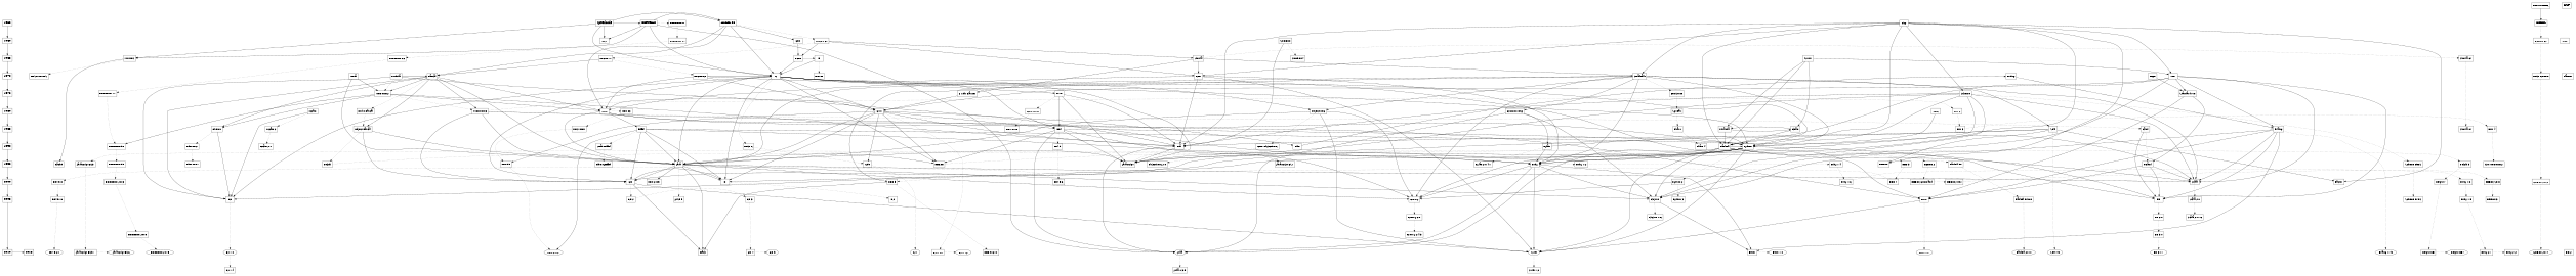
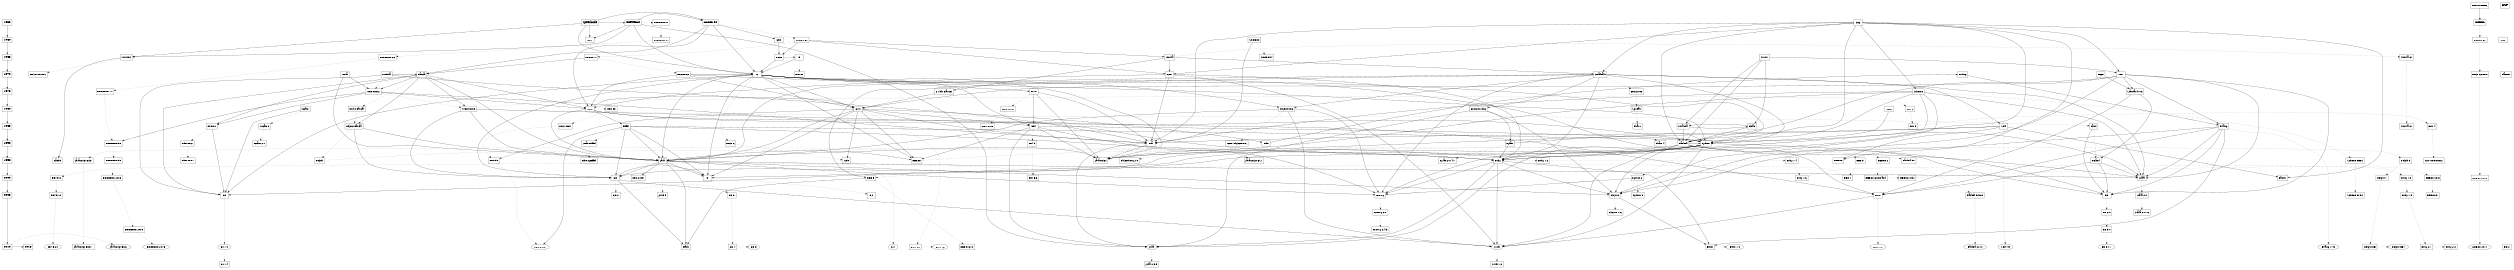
  digraph {
    fontname=Helvetica
    nodesep="1.0 equally"
    ranksep="1.0 equally"
    node [shape=box]
    1955 [fontsize=16]
    1960 [fontsize=16]
    1965 [fontsize=16]
    1970 [fontsize=16]
    1975 [fontsize=16]
    1980 [fontsize=16]
    1985 [fontsize=16]
    1990 [fontsize=16]
    1995 [fontsize=16]
    2000 [fontsize=16]
    2005 [fontsize=16]
    2010 [fontsize=16]
    2015 [fontsize=16]
    Speedcode [fontsize=16]
    FORTRAN [fontsize=16]
    "ALGOL 58" [fontsize=16]
    COBOL [fontsize=16]
    LISP [fontsize=16]
    "C# 5" [shape=""]
    "C++ 1y" [shape=""]
    Swift [shape=""]
    C11 [shape=""]
    "Perl 5.20" [shape=""]
    "ADA 2012" [shape=""]
    "Delphi XE4" [shape=""]
    "COBOL 2014" [shape=""]
    "FORTRAN 2015" [shape=""]
    "Rust 1.0" [shape=""]
    "Elixir 1.0" [shape=""]
    "Erlang 17.5" [shape=""]
    "Javascript ES6" [shape=""]
    "Go 1.0" [shape=""]
    "Self 4.5" [shape=""]
    Julia [shape=""]
    "Haskell 2010" [shape=""]
    "F# 3.1.1" [shape=""]
    Lisp
    "FORTRAN II"
    CPL
    "PL/I"
    "COBOL 60"
    "ALGOL 60"
    SNOBOL
    APL
    "FORTRAN IV"
    Simula
    "Simula 67"
    BCPL
    B
    "ALGOL W"
    "FORTRAN 66"
    ISWIM
    MUMPS
    Modula
    Smalltalk
    C
    Pascal
    "ANSI COBOL"
    "ALGOL 68"
    Planner
    Prolog
    CLU
    ML
    Hope
    "C with Classes"
    "MODULA-2"
    AWK
    "FORTRAN 77"
    Scheme
    "C++"
    "Objective-C"
    ADA
    "ADA 83"
    "Turbo Pascal"
    "PIM 2"
    ABC
    "MODULA-3"
    "Common Lisp"
    occam
    "Simula 87"
    Perl
    Eiffel
    "ANSI ADA"
    "PIM 3"
    "Object Pascal"
    "PIM 4"
    Oberon
    Erlang
    Self
    Caml
    Miranda
    Clean
    Lua
    Python
    "GNU Objective-C"
    "ANSI C"
    "Perl 5"
    Pike
    "FORTRAN 90"
    Dylan
    Haskell
    Java
    C99
    "ADA 95"
    Delphi
    "Delphi 5"
    "ISO MODULA-2"
    "FORTRAN 95"
    "Scheme R5RS"
    Javascript
    "Javascript ES1"
    "Javascript ES3"
    REBOL
    "REBOL 2"
    OCaml
    "Haskell 98"
    "Caché"
    "PHP/FI"
    "PHP 3"
    Ruby
    "Ruby 1.2"
    "Ruby 1.4"
    "Python 2"
    Scala
    "C#"
    D
    "Perl 5.6"
    "Perl 5.8"
    "COBOL 2002"
    "Delphi 7"
    "FORTRAN 2003"
    "REBOL/Command"
    "REBOL/View"
    "REBOL/SDK"
    "PHP 4"
    "PHP 5"
    "Ruby 1.6"
    "Ruby 1.8"
    Factor
    "Python 3"
    "J2SE 5"
    "C# 2"
    "C# 3"
    D2
    "Perl 5.10"
    "Scheme R7RS"
    Go
    Rust
    "REBOL 3"
    Clojure
    "Haskell Prime"
    "F#"
    "Ruby 1.9"
    "C# 4"
    "C++ 0x"
    "Delphi XE"
    "Javascript ES5.1"
    "F# 2"
    Elixir
    Hack
    "PHP 5.6.10"
    "Ruby 2.1"
    "Ruby 2.2"
    "Swift 1.2"
    "Go 1.4"
    "Julia 0.3.9"
    SNOBOL4
    "New B"
    "ANSI MUMPS"
    GemStone
    Groovy
    "Standard ML"
    "GNU AWK"
    "occam 2"
    SmartEiffel
    "Oberon-2"
    "Objective-C 2.0"
    "Dylan 2014.1"
    "ADA 2005"
    "Scala 2.0"
    "FORTRAN 2008"
    "Clojure 1.6"
    "F# 2.0"
    Squeak
    "Groovy 2.0"
    "New AWK"
    "occam 2.1"
    LibertyEiffel
    "Oberon-07"
    "Scala 2.11.6"
    "F# 3.0"
    Pharo
    "Pharo 4"
    "Groovy 2.4.3"
    Mesa
    "FLOW-MATIC"
    subgraph sub_1 {
      1955
      1960
      1965
      1970
      1975
      1980
      1985
      1990
      1995
      2000
      2005
      2010
      2015
      Speedcode
      FORTRAN
      "ALGOL 58"
      COBOL
      LISP
    }
    subgraph sub_2 {
      rank=same
      "C# 5"
      "C++ 1y"
      Swift
      C11
      "Perl 5.20"
      "ADA 2012"
      "Delphi XE4"
      "COBOL 2014"
      "FORTRAN 2015"
      "Rust 1.0"
      "Elixir 1.0"
      "Erlang 17.5"
      "Javascript ES6"
      "Go 1.0"
      "Self 4.5"
      Julia
      "Haskell 2010"
      "F# 3.1.1"
    }
    subgraph sub_3 {
      rank=same
      1955
      Speedcode
      FORTRAN
      "ALGOL 58"
      COBOL
      Lisp
      "FORTRAN II"
    }
    subgraph sub_4 {
      rank=same
      1960
      CPL
      "PL/I"
      "COBOL 60"
      "ALGOL 60"
      SNOBOL
      APL
      "FORTRAN IV"
    }
    subgraph sub_5 {
      rank=same
      1965
      Simula
      "Simula 67"
      BCPL
      B
      "ALGOL W"
      "FORTRAN 66"
      ISWIM
      MUMPS
    }
    subgraph sub_6 {
      rank=same
      1970
      Modula
      Smalltalk
      C
      Pascal
      "ANSI COBOL"
      "ALGOL 68"
      Planner
      Prolog
      CLU
      ML
      Hope
    }
    subgraph sub_7 {
      rank=same
      1975
      "C with Classes"
      "MODULA-2"
      AWK
      "FORTRAN 77"
      Scheme
    }
    subgraph sub_8 {
      rank=same
      1980
      "C++"
      "Objective-C"
      ADA
      "ADA 83"
      "Turbo Pascal"
      "PIM 2"
      ABC
      "MODULA-3"
      "Common Lisp"
      occam
    }
    subgraph sub_9 {
      rank=same
      1985
      "Simula 87"
      Perl
      Eiffel
      "ANSI ADA"
      "PIM 3"
      "Object Pascal"
      "PIM 4"
      Oberon
      Erlang
      Self
      Caml
      Miranda
      Clean
    }
    subgraph sub_10 {
      rank=same
      1990
      Lua
      Python
      "GNU Objective-C"
      "ANSI C"
      "Perl 5"
      Pike
      "FORTRAN 90"
      Dylan
      Haskell
    }
    subgraph sub_11 {
      rank=same
      1995
      Java
      C99
      "ADA 95"
      Delphi
      "Delphi 5"
      "ISO MODULA-2"
      "FORTRAN 95"
      "Scheme R5RS"
      Javascript
      "Javascript ES1"
      "Javascript ES3"
      REBOL
      "REBOL 2"
      OCaml
      "Haskell 98"
      "Caché"
      "PHP/FI"
      "PHP 3"
      Ruby
      "Ruby 1.2"
      "Ruby 1.4"
    }
    subgraph sub_12 {
      rank=same
      2000
      "Python 2"
      Scala
      "C#"
      D
      "Perl 5.6"
      "Perl 5.8"
      "COBOL 2002"
      "Delphi 7"
      "FORTRAN 2003"
      "REBOL/Command"
      "REBOL/View"
      "REBOL/SDK"
      "PHP 4"
      "PHP 5"
      "Ruby 1.6"
      "Ruby 1.8"
      Factor
    }
    subgraph sub_13 {
      rank=same
      2005
      "Python 3"
      "J2SE 5"
      "C# 2"
      "C# 3"
      D2
      "Perl 5.10"
      "Scheme R7RS"
      Go
      Rust
      "REBOL 3"
      Clojure
      "Haskell Prime"
      "F#"
      "Ruby 1.9"
    }
    subgraph sub_14 {
      rank=same
      2010
      "C# 5"
      "C++ 1y"
      Swift
      C11
      "Perl 5.20"
      "ADA 2012"
      "Delphi XE4"
      "COBOL 2014"
      "Elixir 1.0"
      "Javascript ES6"
      "Go 1.0"
      "Self 4.5"
      Julia
      "Haskell 2010"
      "F# 3.1.1"
      "C# 4"
      "C++ 0x"
      "Delphi XE"
      "Javascript ES5.1"
      "F# 2"
      Elixir
      Hack
      "PHP 5.6.10"
      "Ruby 2.1"
      "Ruby 2.2"
    }
    subgraph sub_15 {
      rank=same
      2015
      "FORTRAN 2015"
      "Rust 1.0"
      "Erlang 17.5"
    }
    1955 -> 1960
    1960 -> 1965
    1965 -> 1970
    1970 -> 1975
    1975 -> 1980
    1980 -> 1985
    1985 -> 1990
    1990 -> 1995
    1995 -> 2000
    2000 -> 2005
    2005 -> 2010
    2010 -> 2015
    Speedcode -> FORTRAN
    Speedcode -> "ALGOL 58"
    Speedcode -> "PL/I"
    Speedcode -> MUMPS
    Speedcode -> C
    FORTRAN -> "ALGOL 58"
    FORTRAN -> Julia
    FORTRAN -> "FORTRAN II" [style=dotted]
    FORTRAN -> "PL/I"
    FORTRAN -> MUMPS
    FORTRAN -> C
    "ALGOL 58" -> CPL
    "ALGOL 58" -> "ALGOL 60" [style=dotted]
    "ALGOL 58" -> C
    "ALGOL 58" -> Pascal
    "ALGOL 58" -> ADA
    COBOL -> "COBOL 60" [style=dotted]
    Swift -> "Swift 1.2" [style=dotted]
    "Go 1.0" -> "Go 1.4" [style=dotted]
    Julia -> "Julia 0.3.9" [style=dotted]
    Lisp -> Smalltalk
    Lisp -> CLU
    Lisp -> ML
    Lisp -> Scheme
    Lisp -> Lua
    Lisp -> Python
    Lisp -> Haskell
    Lisp -> REBOL
    Lisp -> Ruby
    Lisp -> Factor
    "FORTRAN II" -> "FORTRAN IV" [style=dotted]
    CPL -> BCPL
    "COBOL 60" -> "ANSI COBOL" [style=dotted]
    "ALGOL 60" -> Simula
    "ALGOL 60" -> BCPL
    "ALGOL 60" -> "ALGOL W" [style=dotted]
    "ALGOL 60" -> CLU
    SNOBOL -> Lua
    SNOBOL -> SNOBOL4 [style=dotted]
    "FORTRAN IV" -> "FORTRAN 66" [style=dotted]
    Simula -> "Simula 67" [style=dotted]
    Simula -> Smalltalk
    Simula -> CLU
    Simula -> "C with Classes"
    "Simula 67" -> "Simula 87" [style=dotted]
    BCPL -> B
    BCPL -> C
    B -> C
    B -> "New B" [style=dotted]
    "ALGOL W" -> Pascal
    "ALGOL W" -> "ALGOL 68" [style=dotted]
    "FORTRAN 66" -> "FORTRAN 77" [style=dotted]
    ISWIM -> ML
    ISWIM -> Miranda
    ISWIM -> Clean
    ISWIM -> Haskell
    MUMPS -> "Caché"
    MUMPS -> "ANSI MUMPS" [style=dotted]
    Modula -> Pascal
    Modula -> "MODULA-2" [style=dotted]
    Modula -> Lua
    Modula -> Go
    Smalltalk -> "Objective-C"
    Smalltalk -> "Common Lisp"
    Smalltalk -> Self
    Smalltalk -> Python
    Smalltalk -> Java
    Smalltalk -> Ruby
    Smalltalk -> Scala
    Smalltalk -> "PHP 5"
    Smalltalk -> GemStone [style=dotted]
    Smalltalk -> Groovy
    C -> AWK
    C -> "C++"
    C -> "Objective-C"
    C -> Perl
    C -> Python
    C -> "ANSI C" [style=dotted]
    C -> Java
    C -> Javascript
    C -> "PHP/FI"
    C -> "C#"
    C -> D
    C -> Go
    C -> Rust
    Pascal -> "MODULA-2"
    Pascal -> ADA
    Pascal -> "Turbo Pascal" [style=dotted]
    Pascal -> "MODULA-3"
    Pascal -> "Object Pascal"
    Pascal -> Oberon
    Pascal -> Java
    Pascal -> Go
    "ANSI COBOL" -> "COBOL 2002" [style=dotted]
    "ALGOL 68" -> C
    "ALGOL 68" -> "C++"
    "ALGOL 68" -> ADA
    "ALGOL 68" -> Python
    Prolog -> Erlang
    CLU -> Swift
    CLU -> ADA
    CLU -> Lua
    CLU -> Ruby
    ML -> "C++"
    ML -> Erlang
    ML -> Haskell
    ML -> Scala
    ML -> Clojure
    ML -> "F#"
    ML -> "Standard ML"
    Hope -> "Standard ML"
    "C with Classes" -> "C++"
    "MODULA-2" -> ADA
    "MODULA-2" -> "MODULA-3" [style=dotted]
    "MODULA-2" -> Oberon
    "MODULA-2" -> Lua
    "MODULA-2" -> "FORTRAN 90"
    AWK -> Perl
    AWK -> Lua
    AWK -> Javascript
    AWK -> "GNU AWK" [style=dotted]
    "FORTRAN 77" -> "FORTRAN 90" [style=dotted]
    Scheme -> Lua
    Scheme -> Haskell
    Scheme -> "Scheme R5RS" [style=dotted]
    Scheme -> Javascript
    Scheme -> Ruby
    Scheme -> Scala
    Scheme -> Clojure
    "C++" -> Perl
    "C++" -> Lua
    "C++" -> Pike
    "C++" -> Java
    "C++" -> C99
    "C++" -> "ADA 95"
    "C++" -> "PHP/FI"
    "C++" -> D
    "C++" -> "C++ 0x" [style=dotted]
    "Objective-C" -> Swift
    "Objective-C" -> "GNU Objective-C" [style=dotted]
    "Objective-C" -> Java
    "Objective-C" -> Groovy
    ADA -> "C++"
    ADA -> "ADA 83" [style=dotted]
    ADA -> Eiffel
    ADA -> Java
    ADA -> Ruby
    ADA -> Rust
    "ADA 83" -> "ANSI ADA" [style=dotted]
    "Turbo Pascal" -> "Object Pascal" [style=dotted]
    "PIM 2" -> "PIM 3" [style=dotted]
    ABC -> Python
    "MODULA-3" -> "PIM 2" [style=dotted]
    "MODULA-3" -> Caml [style=dotted]
    "MODULA-3" -> Python
    "MODULA-3" -> Java
    "MODULA-3" -> "C#"
    "Common Lisp" -> Julia
    "Common Lisp" -> Dylan
    "Common Lisp" -> Clojure
    occam -> Go
    occam -> "occam 2" [style=dotted]
    Perl -> Julia
    Perl -> Python
    Perl -> "Perl 5" [style=dotted]
    Perl -> Javascript
    Perl -> "PHP/FI"
    Perl -> Groovy
    Eiffel -> "ADA 2012"
    Eiffel -> Java
    Eiffel -> Ruby
    Eiffel -> Scala
    Eiffel -> "C#"
    Eiffel -> D
    Eiffel -> SmartEiffel [style=dotted]
    "ANSI ADA" -> "ADA 95" [style=dotted]
    "PIM 3" -> "PIM 4" [style=dotted]
    "Object Pascal" -> Java
    "Object Pascal" -> Delphi [style=dotted]
    "Object Pascal" -> "C#"
    "PIM 4" -> "ISO MODULA-2" [style=dotted]
    Oberon -> Go
    Oberon -> "Oberon-2" [style=dotted]
    Erlang -> "Erlang 17.5" [style=dotted]
    Erlang -> Scala
    Erlang -> Rust
    Erlang -> Clojure
    Erlang -> "F#"
    Erlang -> Elixir
    Self -> "Self 4.5" [style=dotted]
    Self -> Lua
    Self -> Javascript
    Self -> REBOL
    Self -> Factor
    Caml -> OCaml [style=dotted]
    Caml -> "F#"
    Miranda -> Clean
    Miranda -> Haskell
    Clean -> Miranda
    Clean -> Haskell
    Lua -> Julia
    Lua -> Javascript
    Python -> Swift
    Python -> Julia
    Python -> Javascript
    Python -> Ruby
    Python -> "Python 2" [style=dotted]
    Python -> D
    Python -> Go
    Python -> "F#"
    Python -> Groovy
    "GNU Objective-C" -> "Objective-C 2.0" [style=dotted]
    "ANSI C" -> C99 [style=dotted]
    "Perl 5" -> "Perl 5.6" [style=dotted]
    Pike -> Prolog
    "FORTRAN 90" -> "FORTRAN 95" [style=dotted]
    Dylan -> Python
    Dylan -> Ruby
    Dylan -> "Dylan 2014.1" [style=dotted]
    Haskell -> Swift
    Haskell -> Python
    Haskell -> "Haskell 98" [style=dotted]
    Haskell -> Scala
    Haskell -> "C#"
    Haskell -> Clojure
    Haskell -> "F#"
    Java -> Javascript
    Java -> "PHP/FI"
    Java -> Scala
    Java -> "C#"
    Java -> D
    Java -> "J2SE 5" [style=dotted]
    Java -> Clojure
    Java -> Hack
    Java -> Groovy
    Java -> "ADA 2005"
    C99 -> C11 [style=dotted]
    "ADA 95" -> "ADA 2012" [style=dotted]
    Delphi -> "Delphi 5" [style=dotted]
    "Delphi 5" -> "Delphi 7" [style=dotted]
    "FORTRAN 95" -> "FORTRAN 2003" [style=dotted]
    "Scheme R5RS" -> "Scheme R7RS" [style=dotted]
    Javascript -> "Javascript ES1" [style=dotted]
    "Javascript ES1" -> "Javascript ES3" [style=dotted]
    "Javascript ES3" -> "Javascript ES5.1" [style=dotted]
    REBOL -> "REBOL 2" [style=dotted]
    "REBOL 2" -> "REBOL/Command" [style=dotted]
    OCaml -> Scala
    OCaml -> Rust
    OCaml -> "F#"
    "Haskell 98" -> "Haskell Prime" [style=dotted]
    "PHP/FI" -> "PHP 3" [style=dotted]
    "PHP 3" -> "PHP 4" [style=dotted]
    Ruby -> Swift
    Ruby -> Julia
    Ruby -> "Ruby 1.2" [style=dotted]
    Ruby -> Clojure
    Ruby -> Elixir
    Ruby -> Groovy
    "Ruby 1.2" -> "Ruby 1.4" [style=dotted]
    "Ruby 1.4" -> "Ruby 1.6" [style=dotted]
    "Python 2" -> "Python 3" [style=dotted]
    "Python 2" -> Groovy
    Scala -> "Scala 2.0" [style=dotted]
    "C#" -> Swift
    "C#" -> D
    "C#" -> "C# 2" [style=dotted]
    "C#" -> Hack
    D -> D2 [style=dotted]
    "Perl 5.6" -> "Perl 5.8" [style=dotted]
    "Perl 5.8" -> "Perl 5.10" [style=dotted]
    "COBOL 2002" -> "COBOL 2014" [style=dotted]
    "Delphi 7" -> "Delphi XE" [style=dotted]
    "FORTRAN 2003" -> "FORTRAN 2008" [style=dotted]
    "REBOL/Command" -> "REBOL/View" [style=dotted]
    "REBOL/View" -> "REBOL/SDK" [style=dotted]
    "REBOL/SDK" -> "REBOL 3" [style=dotted]
    "PHP 4" -> "PHP 5" [style=dotted]
    "PHP 5" -> Hack
    "PHP 5" -> "PHP 5.6.10" [style=dotted]
    "Ruby 1.6" -> "Ruby 1.8" [style=dotted]
    "Ruby 1.8" -> "Ruby 1.9" [style=dotted]
    "C# 2" -> "C# 3" [style=dotted]
    "C# 3" -> "C# 4" [style=dotted]
    "Perl 5.10" -> "Perl 5.20" [style=dotted]
    Go -> "Go 1.0" [style=dotted]
    Rust -> Swift
    Rust -> "Rust 1.0" [style=dotted]
    Clojure -> Elixir
    Clojure -> "Clojure 1.6" [style=dotted]
    "Haskell Prime" -> "Haskell 2010" [style=dotted]
    "F#" -> "F# 2.0" [style=dotted]
    "Ruby 1.9" -> "Ruby 2.1" [style=dotted]
    "C# 4" -> "C# 5" [style=dotted]
    "C++ 0x" -> "C++ 1y" [style=dotted]
    "Delphi XE" -> "Delphi XE4" [style=dotted]
-   "Javascript ES5.1" -> "Javascript ES6" [style=dotted]
+   2010 -> "Javascript ES6" [style=dotted]
    Elixir -> "Elixir 1.0" [style=dotted]
    "Ruby 2.1" -> "Ruby 2.2" [style=dotted]
    GemStone -> Squeak [style=dotted]
    Groovy -> "Groovy 2.0" [style=dotted]
    "Standard ML" -> OCaml
    "Standard ML" -> Rust
    "GNU AWK" -> "New AWK" [style=dotted]
    "occam 2" -> "occam 2.1" [style=dotted]
    SmartEiffel -> LibertyEiffel [style=dotted]
    "Oberon-2" -> "Oberon-07" [style=dotted]
    "Scala 2.0" -> "Scala 2.11.6" [style=dotted]
    "FORTRAN 2008" -> "FORTRAN 2015" [style=dotted]
    "F# 2.0" -> "F# 3.0" [style=dotted]
    Squeak -> Pharo [style=dotted]
    "Groovy 2.0" -> "Groovy 2.4.3" [style=dotted]
    "F# 3.0" -> "F# 3.1.1" [style=dotted]
    Pharo -> "Pharo 4" [style=dotted]
    Mesa -> "MODULA-2"
    Mesa -> Java
    "FLOW-MATIC" -> COBOL
  }
